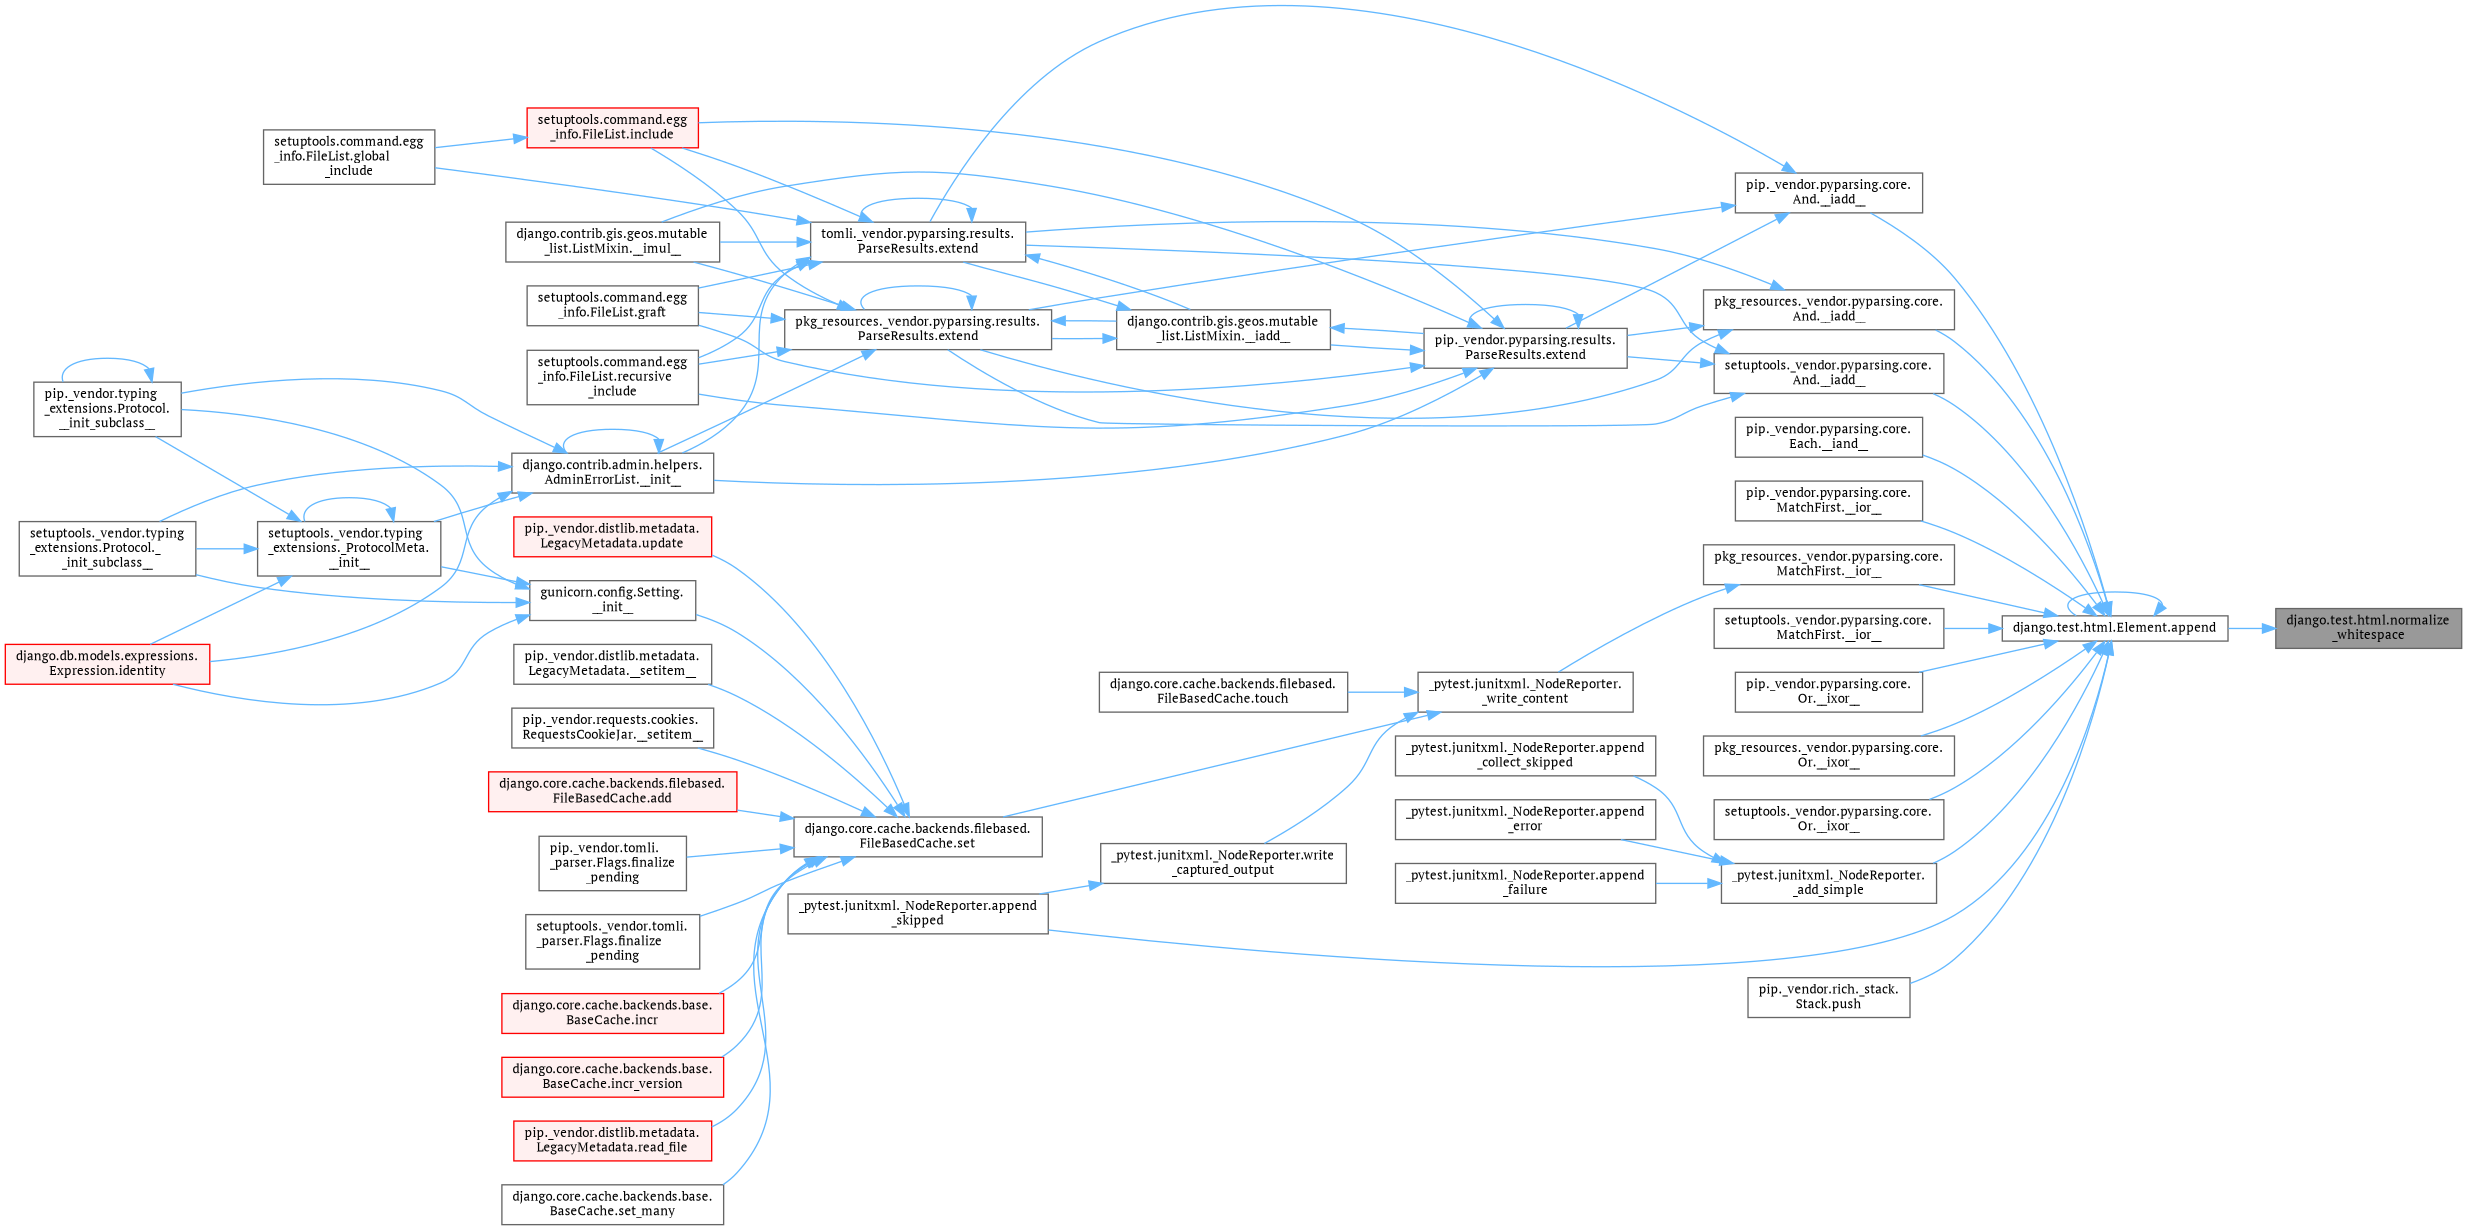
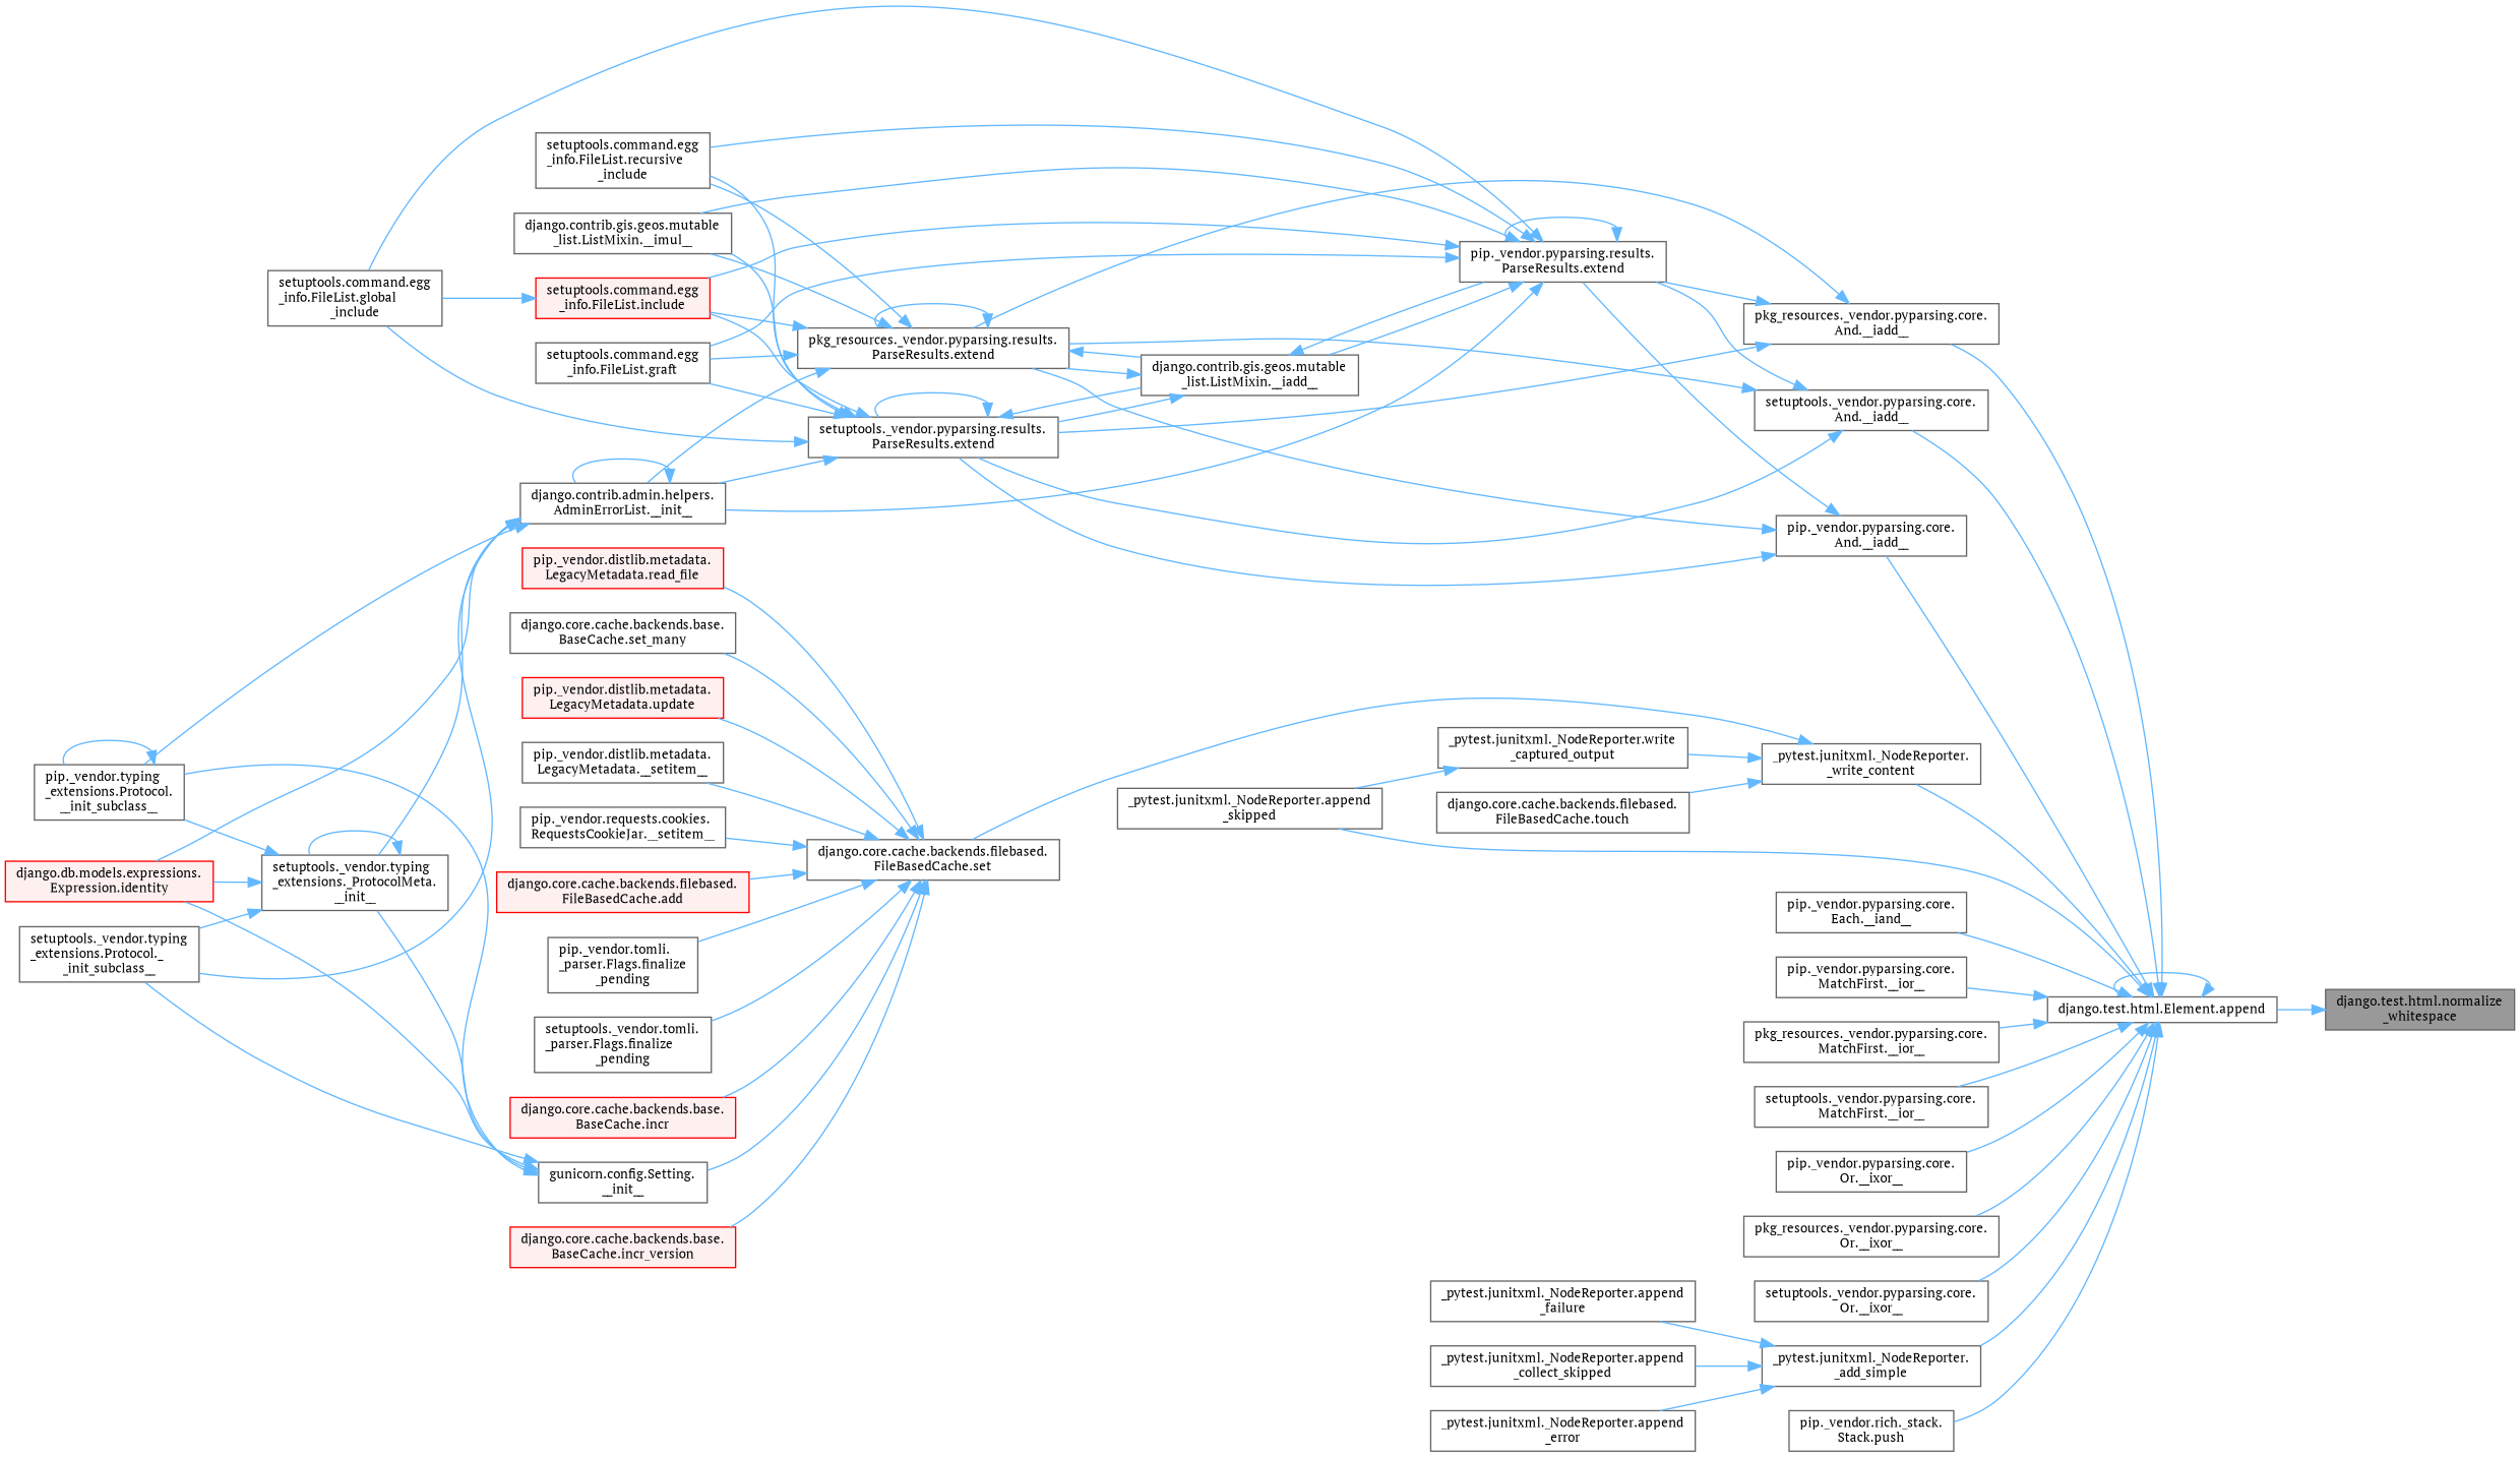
  digraph {
    fontname="PT Serif"
    rankdir=RL
    node [color=grey40 fillcolor=white fontname="PT Serif" fontsize=10 shape=box style=filled]
    edge [color=steelblue1 dir=back fontname="PT Serif" fontsize=10 labelfontname=Helvetica labelfontsize=10 style=solid]
    n1 [color=gray40 fillcolor=grey60 fontcolor=black height=0.2 label="django.test.html.normalize\l_whitespace" width=0.4]
    n2 [height=0.2 label="django.test.html.Element.append" width=0.4]
    n3 [height=0.2 label="pip._vendor.pyparsing.core.\lAnd.__iadd__" width=0.4]
    n4 [height=0.2 label="pkg_resources._vendor.pyparsing.core.\lAnd.__iadd__" width=0.4]
    n5 [height=0.2 label="setuptools._vendor.pyparsing.core.\lAnd.__iadd__" width=0.4]
    n6 [height=0.2 label="pip._vendor.pyparsing.core.\lEach.__iand__" width=0.4]
    n7 [height=0.2 label="pip._vendor.pyparsing.core.\lMatchFirst.__ior__" width=0.4]
    n8 [height=0.2 label="pkg_resources._vendor.pyparsing.core.\lMatchFirst.__ior__" width=0.4]
    n9 [height=0.2 label="setuptools._vendor.pyparsing.core.\lMatchFirst.__ior__" width=0.4]
    n10 [height=0.2 label="pip._vendor.pyparsing.core.\lOr.__ixor__" width=0.4]
    n11 [height=0.2 label="pkg_resources._vendor.pyparsing.core.\lOr.__ixor__" width=0.4]
    n12 [height=0.2 label="setuptools._vendor.pyparsing.core.\lOr.__ixor__" width=0.4]
    n13 [height=0.2 label="_pytest.junitxml._NodeReporter.\l_add_simple" width=0.4]
    n14 [height=0.2 label="_pytest.junitxml._NodeReporter.\l_write_content" width=0.4]
    n15 [height=0.2 label="_pytest.junitxml._NodeReporter.append\l_skipped" width=0.4]
    n16 [height=0.2 label="pip._vendor.rich._stack.\lStack.push" width=0.4]
    n17 [height=0.2 label="pip._vendor.pyparsing.results.\lParseResults.extend" width=0.4]
    n18 [height=0.2 label="pkg_resources._vendor.pyparsing.results.\lParseResults.extend" width=0.4]
-   n19 [height=0.2 label="tomli._vendor.pyparsing.results.\lParseResults.extend" width=0.4]
+   n19 [height=0.2 label="setuptools._vendor.pyparsing.results.\lParseResults.extend" width=0.4]
    n20 [height=0.2 label="_pytest.junitxml._NodeReporter.append\l_collect_skipped" width=0.4]
    n21 [height=0.2 label="_pytest.junitxml._NodeReporter.append\l_error" width=0.4]
    n22 [height=0.2 label="_pytest.junitxml._NodeReporter.append\l_failure" width=0.4]
    n23 [height=0.2 label="django.core.cache.backends.filebased.\lFileBasedCache.set" width=0.4]
    n24 [height=0.2 label="django.core.cache.backends.filebased.\lFileBasedCache.touch" width=0.4]
    n25 [height=0.2 label="_pytest.junitxml._NodeReporter.write\l_captured_output" width=0.4]
    n26 [height=0.2 label="django.contrib.gis.geos.mutable\l_list.ListMixin.__iadd__" width=0.4]
    n27 [height=0.2 label="django.contrib.gis.geos.mutable\l_list.ListMixin.__imul__" width=0.4]
    n28 [height=0.2 label="django.contrib.admin.helpers.\lAdminErrorList.__init__" width=0.4]
    n29 [height=0.2 label="setuptools.command.egg\l_info.FileList.global\l_include" width=0.4]
    n30 [height=0.2 label="setuptools.command.egg\l_info.FileList.graft" width=0.4]
    n31 [color=red fillcolor="#FFF0F0" height=0.2 label="setuptools.command.egg\l_info.FileList.include" width=0.4]
    n32 [height=0.2 label="setuptools.command.egg\l_info.FileList.recursive\l_include" width=0.4]
    n33 [height=0.2 label="setuptools._vendor.typing\l_extensions._ProtocolMeta.\l__init__" width=0.4]
    n34 [height=0.2 label="pip._vendor.typing\l_extensions.Protocol.\l__init_subclass__" width=0.4]
    n35 [height=0.2 label="setuptools._vendor.typing\l_extensions.Protocol._\l_init_subclass__" width=0.4]
    n36 [color=red fillcolor="#FFF0F0" height=0.2 label="django.db.models.expressions.\lExpression.identity" width=0.4]
    n37 [height=0.2 label="gunicorn.config.Setting.\l__init__" width=0.4]
    n38 [height=0.2 label="pip._vendor.distlib.metadata.\lLegacyMetadata.__setitem__" width=0.4]
    n39 [height=0.2 label="pip._vendor.requests.cookies.\lRequestsCookieJar.__setitem__" width=0.4]
    n40 [color=red fillcolor="#FFF0F0" height=0.2 label="django.core.cache.backends.filebased.\lFileBasedCache.add" width=0.4]
    n41 [height=0.2 label="pip._vendor.tomli.\l_parser.Flags.finalize\l_pending" width=0.4]
    n42 [height=0.2 label="setuptools._vendor.tomli.\l_parser.Flags.finalize\l_pending" width=0.4]
    n43 [color=red fillcolor="#FFF0F0" height=0.2 label="django.core.cache.backends.base.\lBaseCache.incr" width=0.4]
    n44 [color=red fillcolor="#FFF0F0" height=0.2 label="django.core.cache.backends.base.\lBaseCache.incr_version" width=0.4]
    n45 [color=red fillcolor="#FFF0F0" height=0.2 label="pip._vendor.distlib.metadata.\lLegacyMetadata.read_file" width=0.4]
    n46 [height=0.2 label="django.core.cache.backends.base.\lBaseCache.set_many" width=0.4]
    n47 [color=red fillcolor="#FFF0F0" height=0.2 label="pip._vendor.distlib.metadata.\lLegacyMetadata.update" width=0.4]
    n1 -> n2
    n2 -> n2
    n2 -> n3
    n2 -> n4
    n2 -> n5
    n2 -> n6
    n2 -> n7
    n2 -> n8
    n2 -> n9
    n2 -> n10
    n2 -> n11
    n2 -> n12
    n2 -> n13
-   n8 -> n14
+   n2 -> n14
    n2 -> n15
    n2 -> n16
    n3 -> n17
    n3 -> n18
    n3 -> n19
    n4 -> n17
    n4 -> n18
    n4 -> n19
    n5 -> n17
    n5 -> n18
    n5 -> n19
    n13 -> n20
    n13 -> n21
    n13 -> n22
    n14 -> n23
    n14 -> n24
    n14 -> n25
    n17 -> n17
    n17 -> n26
    n17 -> n27
    n17 -> n28
+   n17 -> n29
    n17 -> n30
    n17 -> n31
    n17 -> n32
    n18 -> n18
    n18 -> n26
    n18 -> n27
    n18 -> n28
    n18 -> n30
    n18 -> n31
    n18 -> n32
    n19 -> n19
    n19 -> n26
    n19 -> n27
    n19 -> n28
    n19 -> n29
    n19 -> n30
    n19 -> n31
    n19 -> n32
    n23 -> n37
    n23 -> n38
    n23 -> n39
    n23 -> n40
    n23 -> n41
    n23 -> n42
    n23 -> n43
    n23 -> n44
    n23 -> n45
    n23 -> n46
    n23 -> n47
    n25 -> n15
    n26 -> n17
    n26 -> n18
    n26 -> n19
    n28 -> n28
    n28 -> n33
    n28 -> n34
    n28 -> n35
    n28 -> n36
    n31 -> n29
    n33 -> n33
    n33 -> n34
    n33 -> n35
    n33 -> n36
    n34 -> n34
    n37 -> n33
    n37 -> n34
    n37 -> n35
    n37 -> n36
  }
